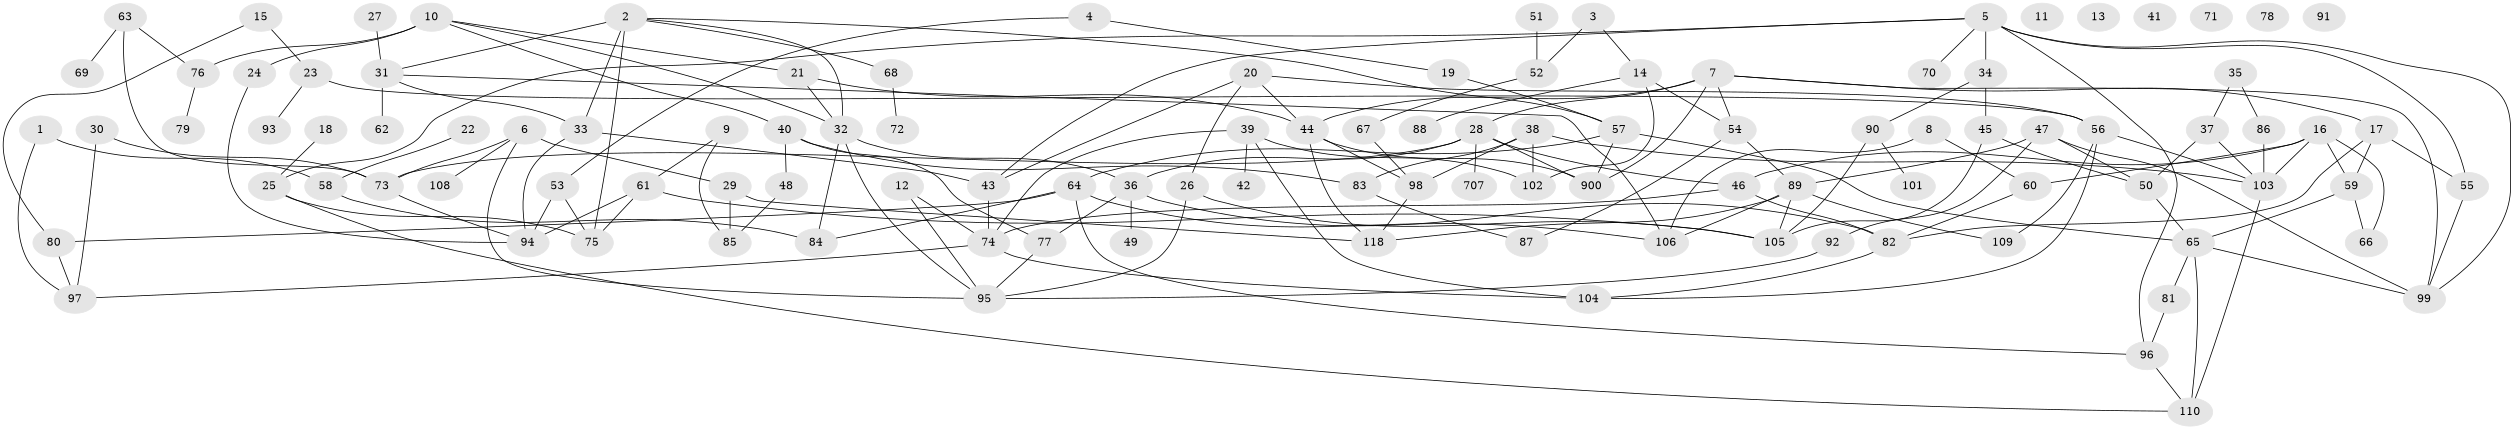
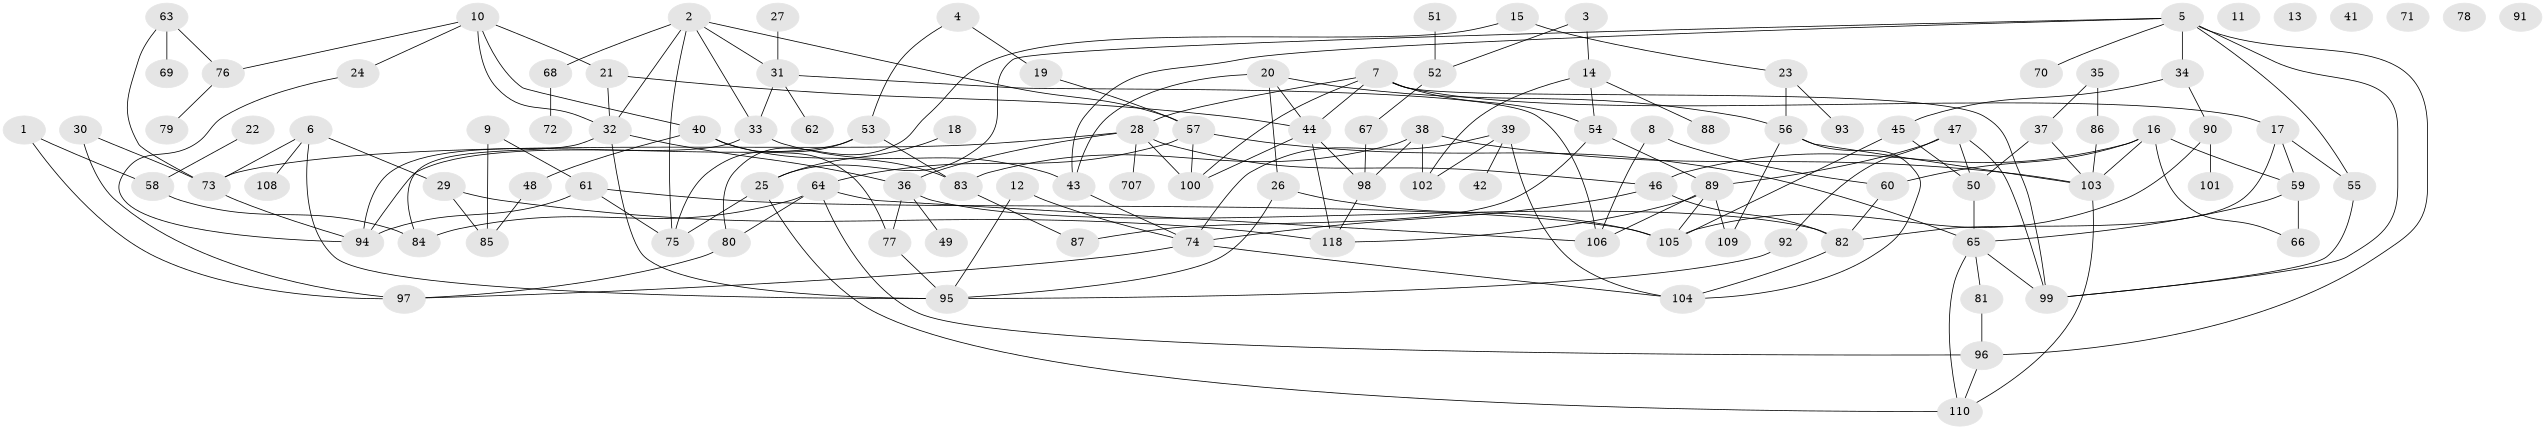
  graph {
    node [color=gray90 style=filled]
    1
    58
    97
    84
    2
    31
    32
    33
    57
    68
    75
    106
    62
    95
    36
    43
    94
-   100 [label=900]
+   100
    65
    64
    72
    3
    14
    52
    54
    88
    102
    67
    4
    19
    53
    83
    5
    25
    34
    55
    70
    96
    99
    110
    45
    90
    74
    6
    29
    73
    108
    85
    n49 [label=118]
    7
    17
    28
    44
    59
    82
    46
    n57 [label=707]
    98
    89
    87
    8
    60
    9
    61
    105
    10
    21
    24
    40
    76
    77
    48
    79
    11
    12
    104
    13
    15
    23
    80
    56
    93
    16
    66
    103
    18
    20
    26
    109
    22
    27
    49
    30
    50
    101
    35
    37
    86
    38
    39
    42
    41
    47
    92
    81
    51
    63
    69
    71
    78
    91
    1 -- 58
    1 -- 97
    58 -- 84
    2 -- 31
    2 -- 32
    2 -- 33
    2 -- 57
    2 -- 68
    2 -- 75
    31 -- 33
    31 -- 106
    31 -- 62
    32 -- 84
    32 -- 95
    32 -- 36
    33 -- 43
    33 -- 94
    57 -- 100
    57 -- 65
    57 -- 64
    68 -- 72
    36 -- 82
    36 -- 77
    36 -- 49
    43 -- 74
    65 -- 99
    65 -- 110
    65 -- 81
    64 -- 84
    64 -- 106
    64 -- 96
    64 -- 80
    3 -- 14
    3 -- 52
    14 -- 54
    14 -- 88
    14 -- 102
    52 -- 67
    54 -- 89
    54 -- 87
    67 -- 98
    4 -- 19
    4 -- 53
    19 -- 57
    53 -- 75
    53 -- 94
+   53 -- 83
    83 -- 87
    5 -- 43
    5 -- 25
    5 -- 34
    5 -- 55
    5 -- 70
    5 -- 96
    5 -- 99
    25 -- 75
    25 -- 110
    34 -- 45
    34 -- 90
    55 -- 99
    96 -- 110
    45 -- 105
    45 -- 50
    90 -- 105
    90 -- 101
    74 -- 97
    74 -- 104
    6 -- 95
    6 -- 29
    6 -- 73
    6 -- 108
    29 -- 85
    29 -- n49
    73 -- 94
    7 -- 100
    7 -- 54
    7 -- 99
    7 -- 17
    7 -- 28
    7 -- 44
    17 -- 55
    17 -- 59
    17 -- 82
    28 -- 36
    28 -- 100
    28 -- 73
    28 -- 46
    28 -- n57
    44 -- 100
    44 -- n49
    44 -- 98
    59 -- 65
    59 -- 66
    82 -- 104
    46 -- 74
    46 -- 82
    98 -- n49
    89 -- 106
    89 -- n49
    89 -- 105
    89 -- 109
    8 -- 106
    8 -- 60
    60 -- 82
    9 -- 85
    9 -- 61
    61 -- 75
    61 -- 94
    61 -- 105
    10 -- 32
    10 -- 21
    10 -- 24
    10 -- 40
    10 -- 76
    21 -- 32
    21 -- 44
    24 -- 94
    40 -- 83
    40 -- 77
    40 -- 48
    76 -- 79
    77 -- 95
    48 -- 85
    12 -- 95
    12 -- 74
    15 -- 23
    15 -- 80
    23 -- 56
    23 -- 93
    80 -- 97
    56 -- 104
    56 -- 103
    56 -- 109
    16 -- 59
    16 -- 46
    16 -- 60
    16 -- 66
    16 -- 103
    103 -- 110
    18 -- 25
    20 -- 43
    20 -- 44
    20 -- 56
    20 -- 26
    26 -- 95
    26 -- 105
    22 -- 58
    27 -- 31
    30 -- 97
    30 -- 73
    50 -- 65
    35 -- 37
    35 -- 86
    37 -- 103
    37 -- 50
    86 -- 103
    38 -- 102
    38 -- 83
    38 -- 98
    38 -- 103
    39 -- 102
    39 -- 74
    39 -- 104
    39 -- 42
    47 -- 99
    47 -- 89
    47 -- 50
    47 -- 92
    92 -- 95
    81 -- 96
    51 -- 52
    63 -- 73
    63 -- 76
    63 -- 69
  }
